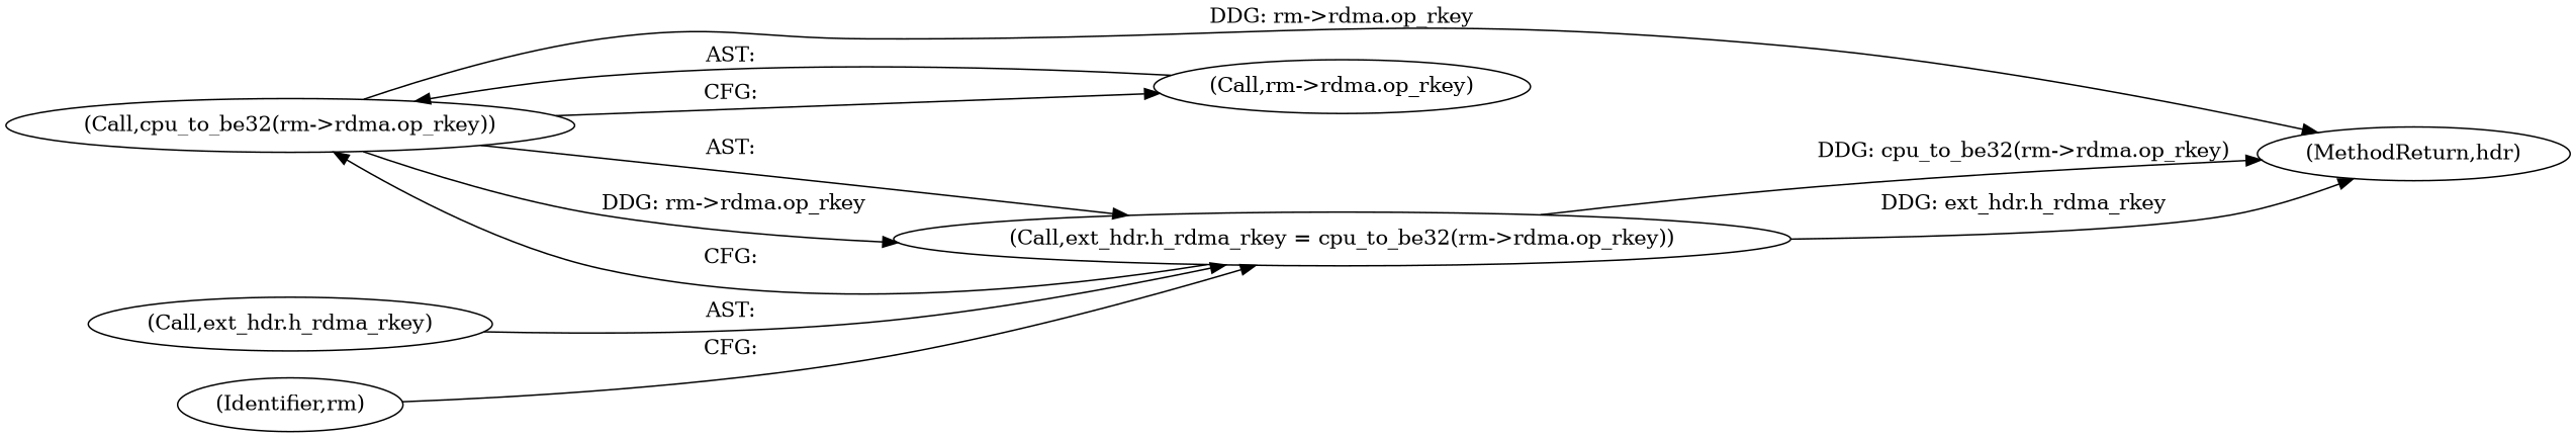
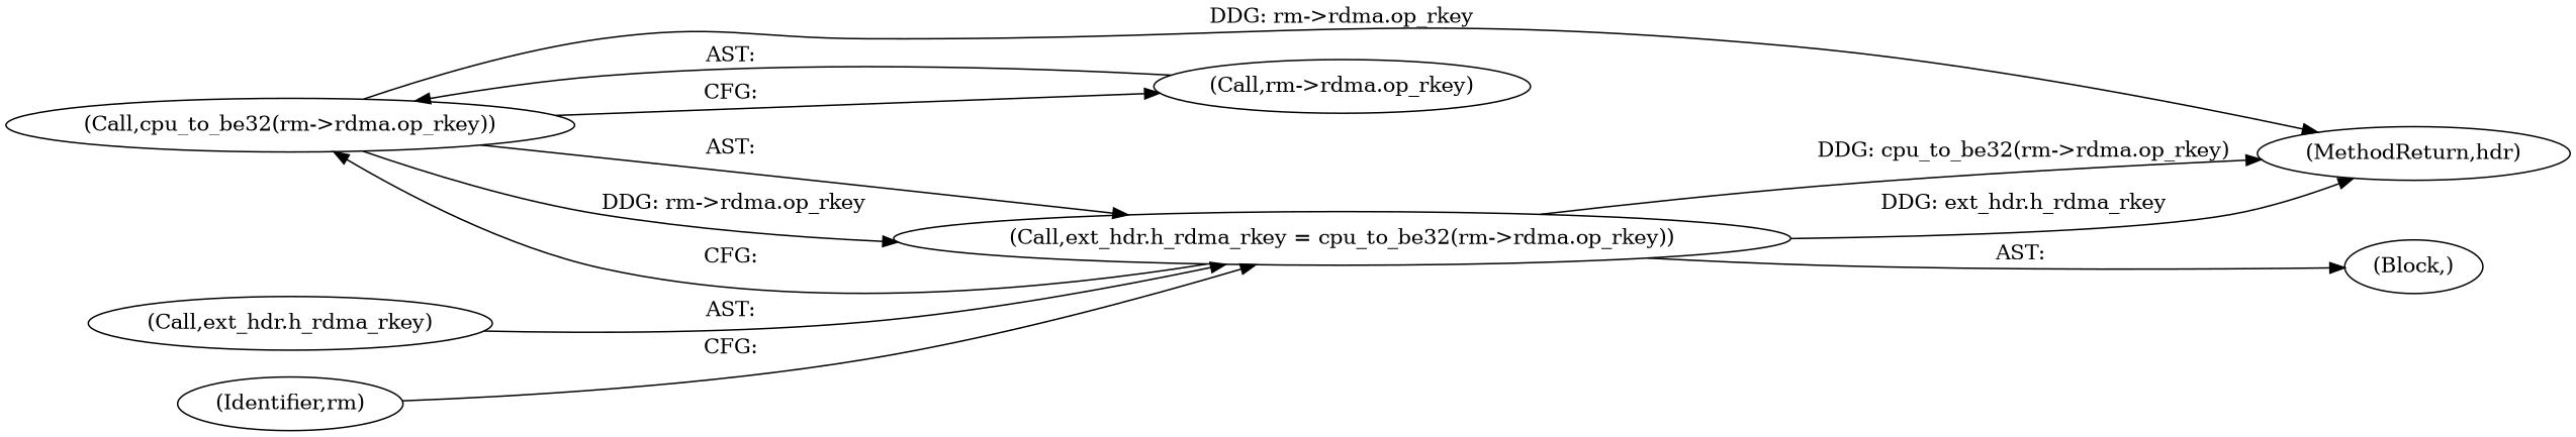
  digraph {
    rankdir=LR
    n1 [label="(Call,cpu_to_be32(rm->rdma.op_rkey))"]
    n2 [label="(Call,ext_hdr.h_rdma_rkey = cpu_to_be32(rm->rdma.op_rkey))"]
    n3 [label="(Call,rm->rdma.op_rkey)"]
    n4 [label="(MethodReturn,hdr)"]
+   n5 [label="(Block,)"]
    n6 [label="(Call,ext_hdr.h_rdma_rkey)"]
    n7 [label="(Identifier,rm)"]
    n1 -> n2 [label="AST: "]
    n1 -> n2 [label="DDG: rm->rdma.op_rkey"]
    n1 -> n3 [label="CFG: "]
    n1 -> n4 [label="DDG: rm->rdma.op_rkey"]
    n2 -> n1 [label="CFG: "]
    n2 -> n4 [label="DDG: cpu_to_be32(rm->rdma.op_rkey)"]
    n2 -> n4 [label="DDG: ext_hdr.h_rdma_rkey"]
+   n2 -> n5 [label="AST: "]
    n3 -> n1 [label="AST: "]
    n6 -> n2 [label="AST: "]
    n7 -> n2 [label="CFG: "]
  }
